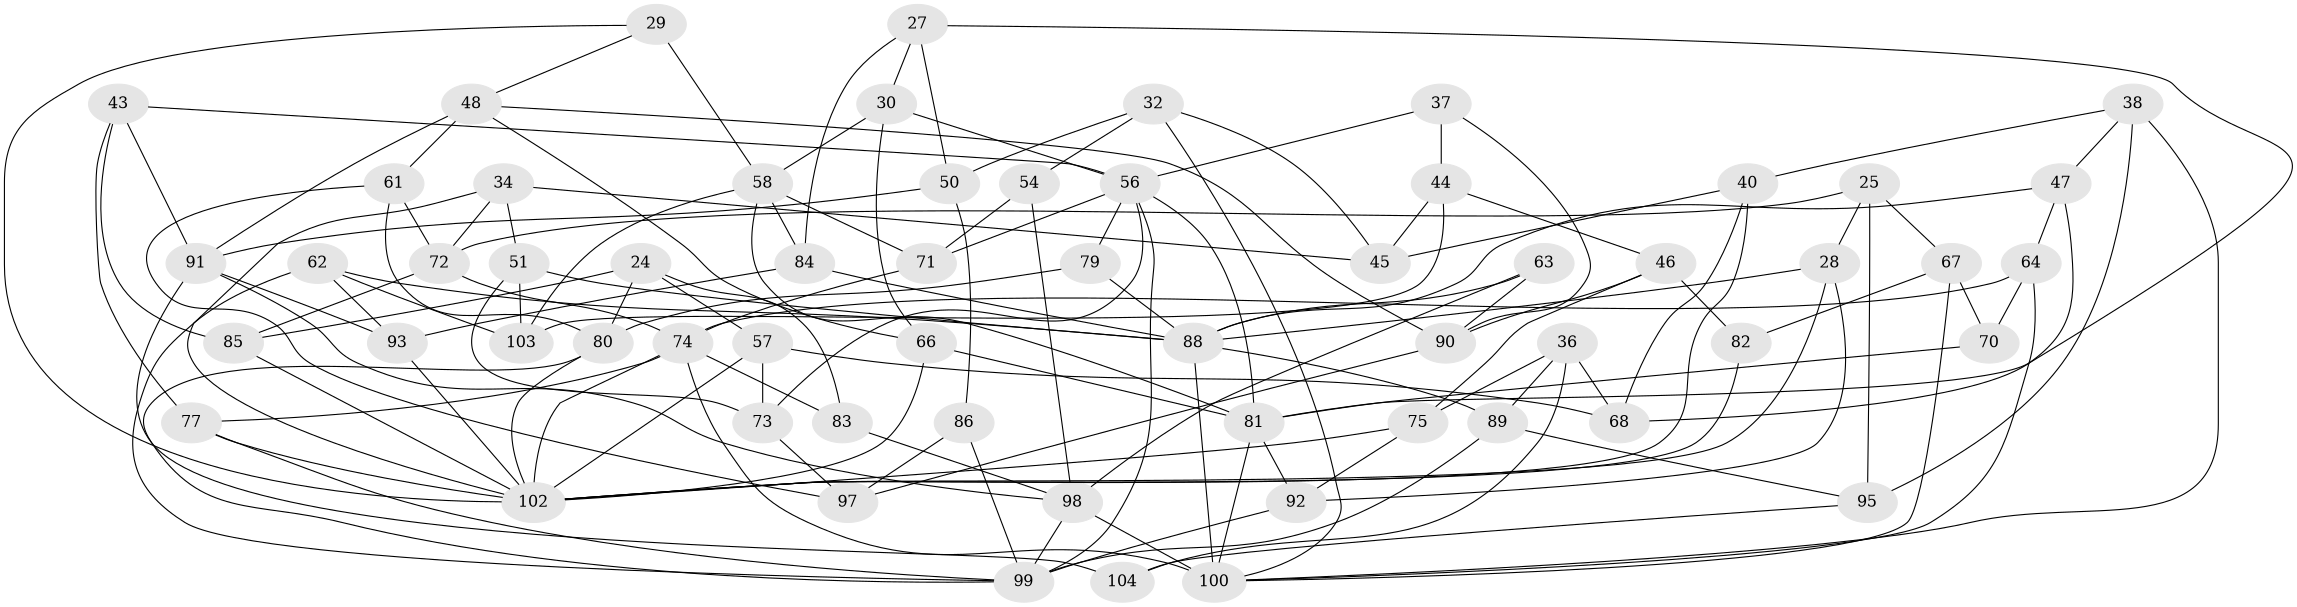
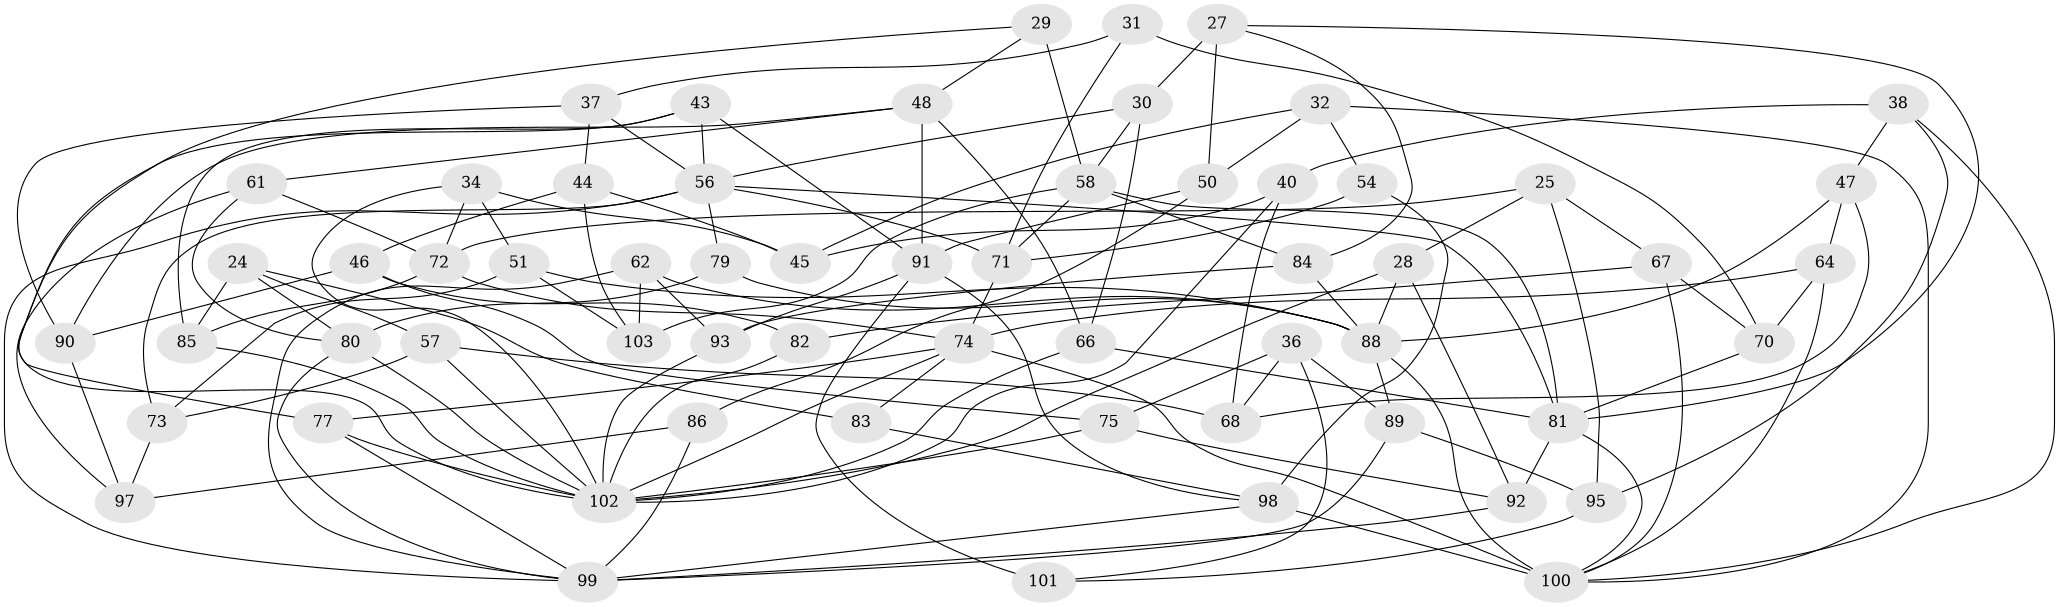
  graph {
    node [color=gray90 style=filled]
    24 [super="+17"]
    57 [super="+33"]
    80 [super="+78"]
    83
    85
    102 [super="+18+52"]
    68
    73
    99 [super="+20+76"]
    98 [super="+65"]
    25 [super="+6"]
    28
    67
    72 [super="+2"]
    95 [super="+13"]
    88 [super="+3+53+87"]
    92
    70 [super="+15"]
    100 [super="+96+69"]
    82
    74 [super="+23+35"]
-   101 [super="+94" label=104]
+   101 [super="+94"]
    27
    30
    50
    81 [super="+4+60+49"]
    84
    58 [super="+19+21"]
    56 [super="+12+26"]
    66 [super="+59"]
    91 [super="+5+22"]
    86
    93
    89
    48 [super="+39"]
    90 [super="+8"]
    61
    29
    71 [super="+41"]
    103
    79
+   31
    37
    44
    32
    45
    54
    34
    51
    36
    75
    46
    97
    38
    40
    47
    64 [super="+16+42"]
    43
    77
    62
-   63
    24 -- 57 [weight=2]
    24 -- 80
    24 -- 83 [weight=2]
    24 -- 85
    57 -- 102 [weight=2]
    57 -- 68
    57 -- 73
    80 -- 102
    80 -- 99
    83 -- 98
    85 -- 102
    73 -- 97
    98 -- 99
    98 -- 100 [weight=3]
    25 -- 28
    25 -- 67
    25 -- 72 [weight=2]
    25 -- 95 [weight=2]
    28 -- 102
    28 -- 88
    28 -- 92
    67 -- 70
    67 -- 100
    67 -- 82
    72 -- 85
    72 -- 74
    95 -- 101
    88 -- 100 [weight=2]
    88 -- 89
    92 -- 99
    70 -- 81
    82 -- 102
    74 -- 83
    74 -- 102 [weight=2]
    74 -- 100
    74 -- 77
    27 -- 30
    27 -- 50
    27 -- 81
    27 -- 84
    30 -- 58
    30 -- 56
    30 -- 66
    50 -- 91
    50 -- 86
    81 -- 92
    81 -- 100
    84 -- 88
    84 -- 93
    58 -- 81 [weight=2]
    58 -- 84
    58 -- 71
    58 -- 103
    56 -- 73
    56 -- 99
    56 -- 81
    56 -- 71
    56 -- 79
    66 -- 102 [weight=2]
    66 -- 81 [weight=2]
    91 -- 98
    91 -- 101 [weight=2]
    91 -- 93
    86 -- 99
    86 -- 97
    93 -- 102
    89 -- 99
    89 -- 95
    48 -- 66
    48 -- 91 [weight=2]
    48 -- 90
    48 -- 61
    90 -- 97
    61 -- 80
    61 -- 72
    61 -- 97
    29 -- 102
    29 -- 58 [weight=2]
    29 -- 48
    71 -- 74
    79 -- 80 [weight=2]
    79 -- 88
+   31 -- 70 [weight=2]
+   31 -- 71
+   31 -- 37
    37 -- 56
    37 -- 90
    37 -- 44
    44 -- 103
    44 -- 45
    44 -- 46
    32 -- 100
    32 -- 50
    32 -- 45
    32 -- 54
    54 -- 98
    54 -- 71 [weight=2]
    34 -- 102
    34 -- 72
    34 -- 45
    34 -- 51
    51 -- 73
    51 -- 88
    51 -- 103
    36 -- 68
    36 -- 101
    36 -- 89
    36 -- 75
    75 -- 102
    75 -- 92
    46 -- 82
    46 -- 90
    46 -- 75
    38 -- 95
    38 -- 100
    38 -- 40
    38 -- 47
    40 -- 102
    40 -- 68
    40 -- 45
    47 -- 68
    47 -- 88
    47 -- 64
    64 -- 70 [weight=2]
    64 -- 100 [weight=2]
    64 -- 74
    43 -- 85
    43 -- 56
    43 -- 91
    43 -- 77
    77 -- 102
    77 -- 99
    62 -- 99
    62 -- 88
    62 -- 93
    62 -- 103
-   63 -- 98
-   63 -- 88
-   63 -- 90 [weight=2]
  }
